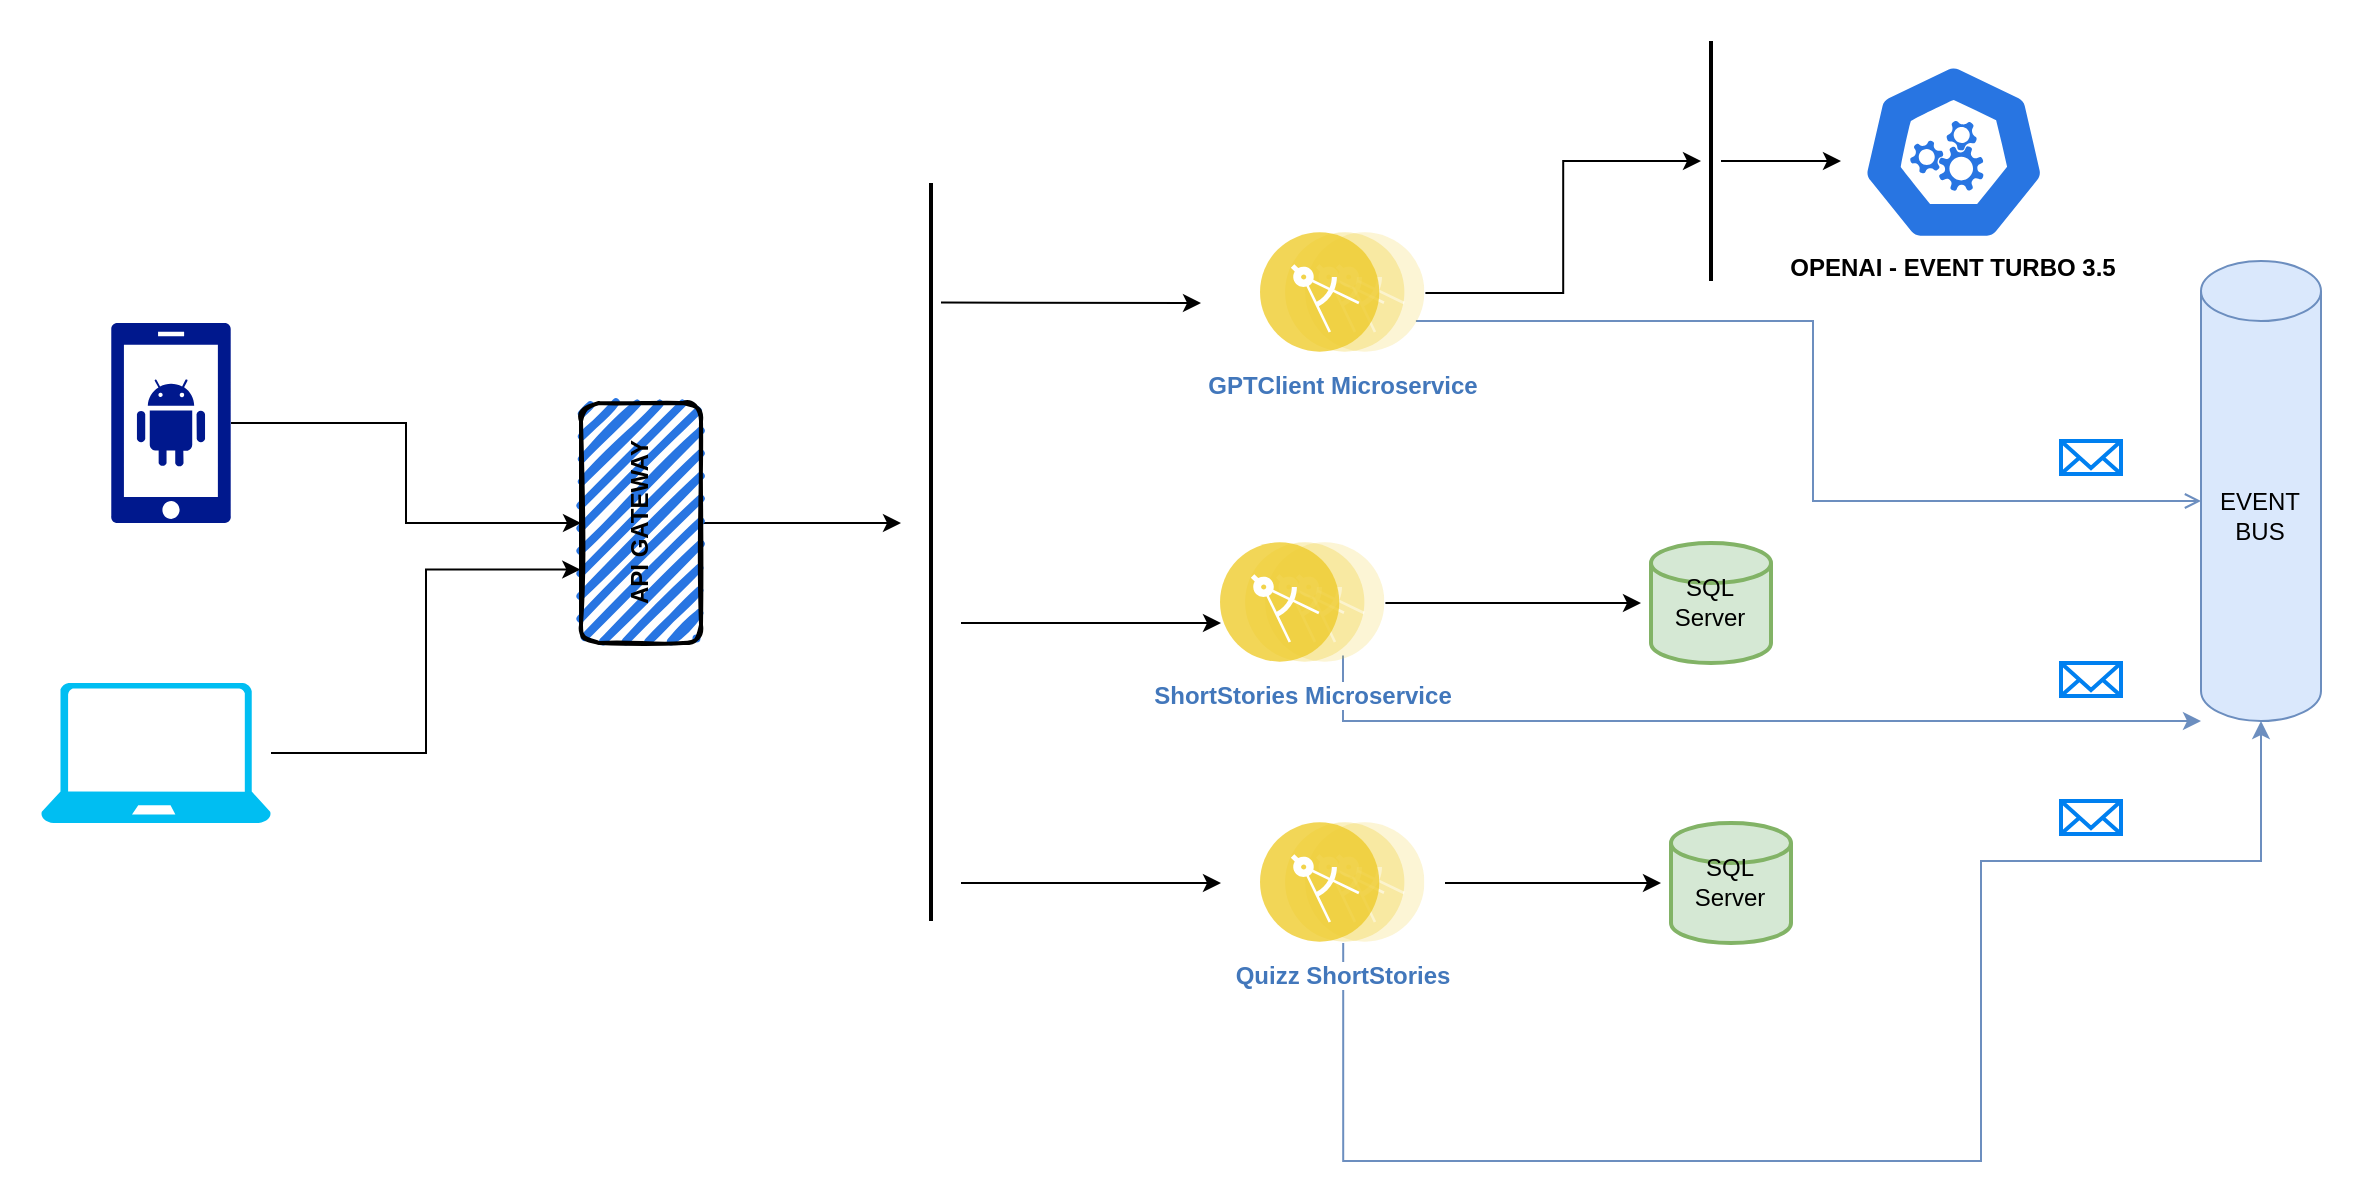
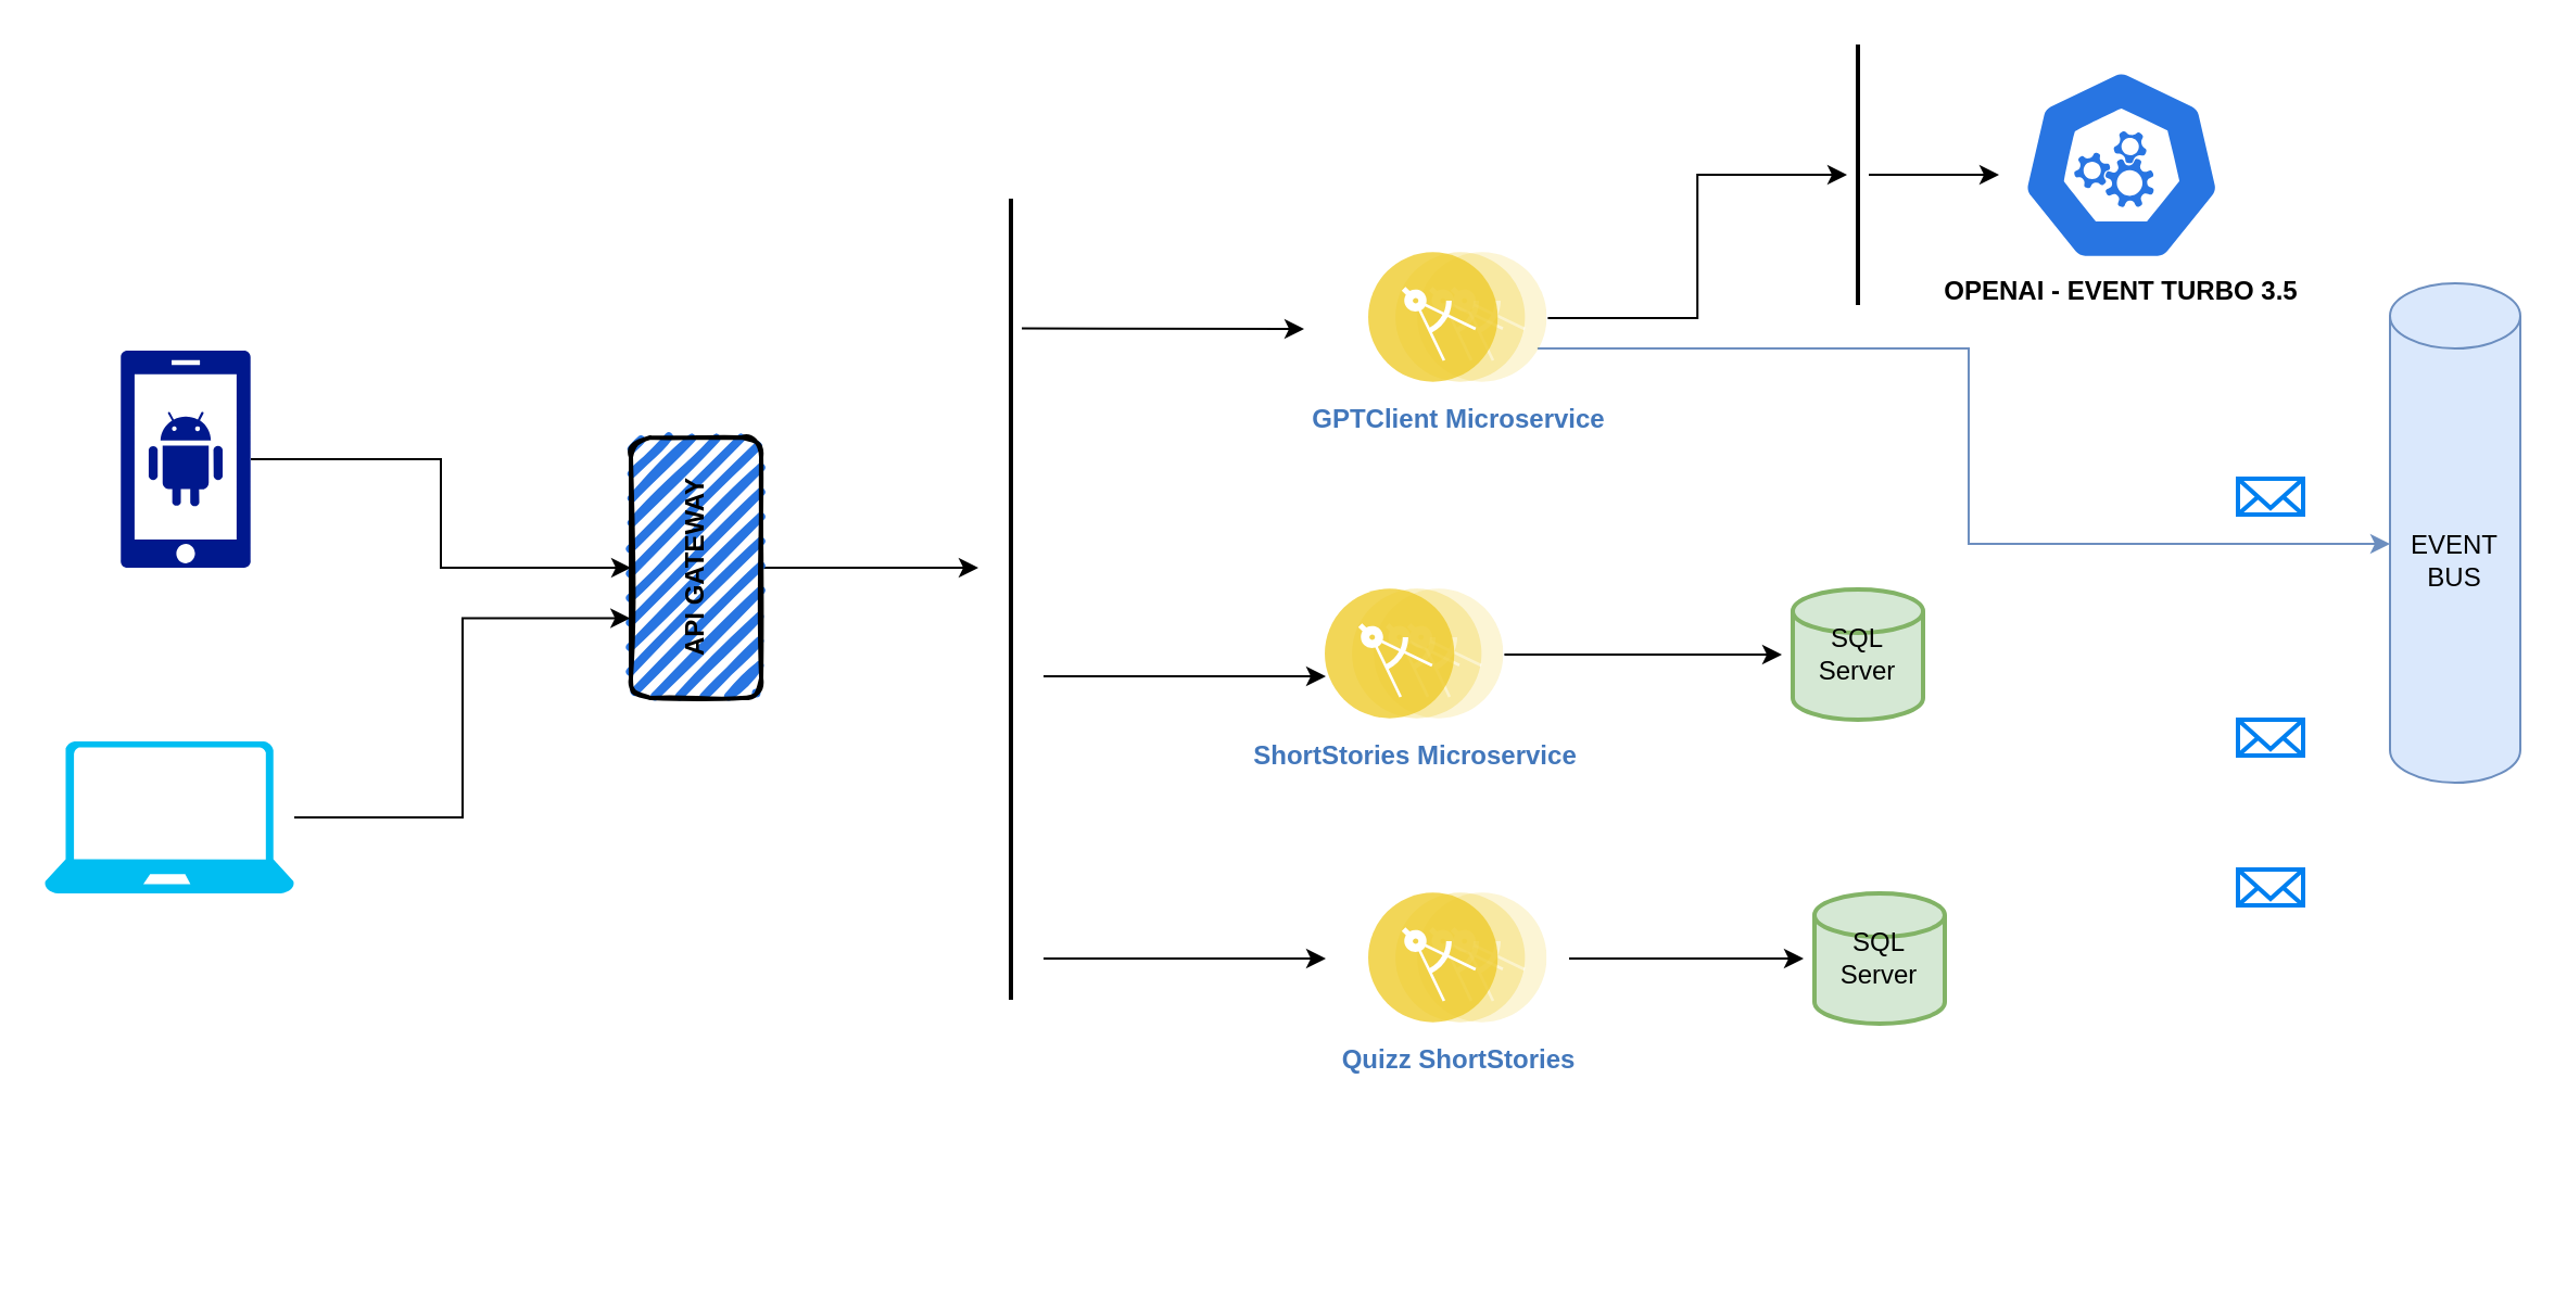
  <mxCell id="0" />
  <mxCell id="1" parent="0" />
  <mxCell id="2" style="edgeStyle=orthogonalEdgeStyle;rounded=0;orthogonalLoop=1;jettySize=auto;html=1;" edge="1" parent="1" source="3"><mxGeometry relative="1" as="geometry"><mxPoint x="450" y="261" as="targetPoint" /></mxGeometry></mxCell>
  <mxCell id="3" value="&lt;b&gt;API GATEWAY&lt;/b&gt;" style="rounded=1;whiteSpace=wrap;html=1;strokeWidth=2;fillWeight=4;hachureGap=8;hachureAngle=45;fillColor=#2875e2;sketch=1;rotation=-90;" vertex="1" parent="1"><mxGeometry x="260" y="231" width="120" height="60" as="geometry" /></mxCell>
  <mxCell id="4" style="edgeStyle=orthogonalEdgeStyle;rounded=0;orthogonalLoop=1;jettySize=auto;html=1;" edge="1" parent="1" source="6" target="19"><mxGeometry relative="1" as="geometry"><mxPoint x="840" y="121" as="targetPoint" /></mxGeometry></mxCell>
- <mxCell id="5" style="edgeStyle=orthogonalEdgeStyle;rounded=0;orthogonalLoop=1;jettySize=auto;html=1;fillColor=#dae8fc;strokeColor=#6c8ebf;endArrow=open;" edge="1" parent="1" source="6" target="26"><mxGeometry relative="1" as="geometry"><Array as="points"><mxPoint x="671" y="160" /><mxPoint x="906" y="160" /><mxPoint x="906" y="250" /></Array></mxGeometry></mxCell>
+ <mxCell id="5" style="edgeStyle=orthogonalEdgeStyle;rounded=0;orthogonalLoop=1;jettySize=auto;html=1;fillColor=#dae8fc;strokeColor=#6c8ebf;" edge="1" parent="1" source="6" target="26"><mxGeometry relative="1" as="geometry"><Array as="points"><mxPoint x="671" y="160" /><mxPoint x="906" y="160" /><mxPoint x="906" y="250" /></Array></mxGeometry></mxCell>
  <mxCell id="6" value="&lt;b&gt;GPTClient Microservice&lt;/b&gt;" style="image;aspect=fixed;perimeter=ellipsePerimeter;html=1;align=center;shadow=0;dashed=0;fontColor=#4277BB;labelBackgroundColor=default;fontSize=12;spacingTop=3;image=img/lib/ibm/applications/microservice.svg;" vertex="1" parent="1"><mxGeometry x="630" y="116" width="82.2" height="60" as="geometry" /></mxCell>
  <mxCell id="7" style="edgeStyle=orthogonalEdgeStyle;rounded=0;orthogonalLoop=1;jettySize=auto;html=1;" edge="1" parent="1" source="9"><mxGeometry relative="1" as="geometry"><mxPoint x="820" y="301" as="targetPoint" /></mxGeometry></mxCell>
- <mxCell id="8" style="edgeStyle=orthogonalEdgeStyle;rounded=0;orthogonalLoop=1;jettySize=auto;html=1;fillColor=#dae8fc;strokeColor=#6c8ebf;" edge="1" parent="1" source="9" target="26"><mxGeometry relative="1" as="geometry"><Array as="points"><mxPoint x="671" y="360" /></Array></mxGeometry></mxCell>
  <mxCell id="9" value="&lt;b&gt;ShortStories Microservice&lt;/b&gt;" style="image;aspect=fixed;perimeter=ellipsePerimeter;html=1;align=center;shadow=0;dashed=0;fontColor=#4277BB;labelBackgroundColor=default;fontSize=12;spacingTop=3;image=img/lib/ibm/applications/microservice.svg;" vertex="1" parent="1"><mxGeometry x="610" y="271" width="82.2" height="60" as="geometry" /></mxCell>
- <mxCell id="10" style="edgeStyle=orthogonalEdgeStyle;rounded=0;orthogonalLoop=1;jettySize=auto;html=1;fillColor=#dae8fc;strokeColor=#6c8ebf;" edge="1" parent="1" source="11" target="26"><mxGeometry relative="1" as="geometry"><Array as="points"><mxPoint x="671" y="580" /><mxPoint x="990" y="580" /><mxPoint x="990" y="430" /></Array></mxGeometry></mxCell>
  <mxCell id="11" value="&lt;b&gt;Quizz ShortStories&lt;/b&gt;" style="image;aspect=fixed;perimeter=ellipsePerimeter;html=1;align=center;shadow=0;dashed=0;fontColor=#4277BB;labelBackgroundColor=default;fontSize=12;spacingTop=3;image=img/lib/ibm/applications/microservice.svg;" vertex="1" parent="1"><mxGeometry x="630" y="411" width="82.2" height="60" as="geometry" /></mxCell>
  <mxCell id="12" style="edgeStyle=orthogonalEdgeStyle;rounded=0;orthogonalLoop=1;jettySize=auto;html=1;entryX=0.5;entryY=0;entryDx=0;entryDy=0;" edge="1" parent="1" source="13" target="3"><mxGeometry relative="1" as="geometry" /></mxCell>
  <mxCell id="13" value="" style="sketch=0;aspect=fixed;pointerEvents=1;shadow=0;dashed=0;html=1;strokeColor=none;labelPosition=center;verticalLabelPosition=bottom;verticalAlign=top;align=center;fillColor=#00188D;shape=mxgraph.mscae.enterprise.android_phone" vertex="1" parent="1"><mxGeometry x="55" y="161" width="60" height="100" as="geometry" /></mxCell>
  <mxCell id="14" value="" style="verticalLabelPosition=bottom;html=1;verticalAlign=top;align=center;strokeColor=none;fillColor=#00BEF2;shape=mxgraph.azure.laptop;pointerEvents=1;" vertex="1" parent="1"><mxGeometry x="20" y="341" width="115" height="70" as="geometry" /></mxCell>
  <mxCell id="15" value="" style="line;strokeWidth=2;direction=south;html=1;" vertex="1" parent="1"><mxGeometry x="460" y="91" width="10" height="369" as="geometry" /></mxCell>
  <mxCell id="16" style="edgeStyle=orthogonalEdgeStyle;rounded=0;orthogonalLoop=1;jettySize=auto;html=1;entryX=0.306;entryY=-0.006;entryDx=0;entryDy=0;entryPerimeter=0;" edge="1" parent="1" source="14" target="3"><mxGeometry relative="1" as="geometry" /></mxCell>
  <mxCell id="17" value="&lt;b&gt;OPENAI - EVENT TURBO 3.5&lt;/b&gt;" style="aspect=fixed;sketch=0;html=1;dashed=0;whitespace=wrap;verticalLabelPosition=bottom;verticalAlign=top;fillColor=#2875E2;strokeColor=#ffffff;points=[[0.005,0.63,0],[0.1,0.2,0],[0.9,0.2,0],[0.5,0,0],[0.995,0.63,0],[0.72,0.99,0],[0.5,1,0],[0.28,0.99,0]];shape=mxgraph.kubernetes.icon2;prIcon=api" vertex="1" parent="1"><mxGeometry x="930" y="31" width="92.71" height="89" as="geometry" /></mxCell>
  <mxCell id="18" style="edgeStyle=orthogonalEdgeStyle;rounded=0;orthogonalLoop=1;jettySize=auto;html=1;" edge="1" parent="1" source="19"><mxGeometry relative="1" as="geometry"><mxPoint x="920" y="80" as="targetPoint" /></mxGeometry></mxCell>
  <mxCell id="19" value="" style="line;strokeWidth=2;direction=south;html=1;" vertex="1" parent="1"><mxGeometry x="850" y="20" width="10" height="120" as="geometry" /></mxCell>
  <mxCell id="20" value="SQL Server" style="strokeWidth=2;html=1;shape=mxgraph.flowchart.database;whiteSpace=wrap;fillColor=#d5e8d4;strokeColor=#82b366;" vertex="1" parent="1"><mxGeometry x="825" y="271" width="60" height="60" as="geometry" /></mxCell>
  <mxCell id="21" style="edgeStyle=orthogonalEdgeStyle;rounded=0;orthogonalLoop=1;jettySize=auto;html=1;" edge="1" parent="1"><mxGeometry relative="1" as="geometry"><mxPoint x="830" y="441" as="targetPoint" /><mxPoint x="722" y="441" as="sourcePoint" /></mxGeometry></mxCell>
  <mxCell id="22" value="SQL Server" style="strokeWidth=2;html=1;shape=mxgraph.flowchart.database;whiteSpace=wrap;fillColor=#d5e8d4;strokeColor=#82b366;" vertex="1" parent="1"><mxGeometry x="835" y="411" width="60" height="60" as="geometry" /></mxCell>
  <mxCell id="23" value="" style="endArrow=classic;html=1;rounded=0;exitX=0.162;exitY=0;exitDx=0;exitDy=0;exitPerimeter=0;" edge="1" parent="1" source="15"><mxGeometry width="50" height="50" relative="1" as="geometry"><mxPoint x="620" y="241" as="sourcePoint" /><mxPoint x="600" y="151" as="targetPoint" /></mxGeometry></mxCell>
  <mxCell id="24" value="" style="endArrow=classic;html=1;rounded=0;exitX=0.162;exitY=0;exitDx=0;exitDy=0;exitPerimeter=0;" edge="1" parent="1"><mxGeometry width="50" height="50" relative="1" as="geometry"><mxPoint x="480" y="311" as="sourcePoint" /><mxPoint x="610" y="311" as="targetPoint" /></mxGeometry></mxCell>
  <mxCell id="25" value="" style="endArrow=classic;html=1;rounded=0;exitX=0.162;exitY=0;exitDx=0;exitDy=0;exitPerimeter=0;" edge="1" parent="1"><mxGeometry width="50" height="50" relative="1" as="geometry"><mxPoint x="480" y="441" as="sourcePoint" /><mxPoint x="610" y="441" as="targetPoint" /></mxGeometry></mxCell>
  <mxCell id="26" value="EVENT BUS" style="shape=cylinder3;whiteSpace=wrap;html=1;boundedLbl=1;backgroundOutline=1;size=15;fillColor=#dae8fc;strokeColor=#6c8ebf;" vertex="1" parent="1"><mxGeometry x="1100" y="130" width="60" height="230" as="geometry" /></mxCell>
  <mxCell id="27" value="" style="html=1;verticalLabelPosition=bottom;align=center;labelBackgroundColor=#ffffff;verticalAlign=top;strokeWidth=2;strokeColor=#0080F0;shadow=0;dashed=0;shape=mxgraph.ios7.icons.mail;" vertex="1" parent="1"><mxGeometry x="1030" y="220" width="30" height="16.5" as="geometry" /></mxCell>
  <mxCell id="28" value="" style="html=1;verticalLabelPosition=bottom;align=center;labelBackgroundColor=#ffffff;verticalAlign=top;strokeWidth=2;strokeColor=#0080F0;shadow=0;dashed=0;shape=mxgraph.ios7.icons.mail;" vertex="1" parent="1"><mxGeometry x="1030" y="331" width="30" height="16.5" as="geometry" /></mxCell>
  <mxCell id="29" value="" style="html=1;verticalLabelPosition=bottom;align=center;labelBackgroundColor=#ffffff;verticalAlign=top;strokeWidth=2;strokeColor=#0080F0;shadow=0;dashed=0;shape=mxgraph.ios7.icons.mail;" vertex="1" parent="1"><mxGeometry x="1030" y="400" width="30" height="16.5" as="geometry" /></mxCell>
